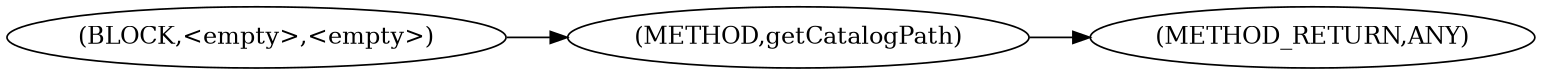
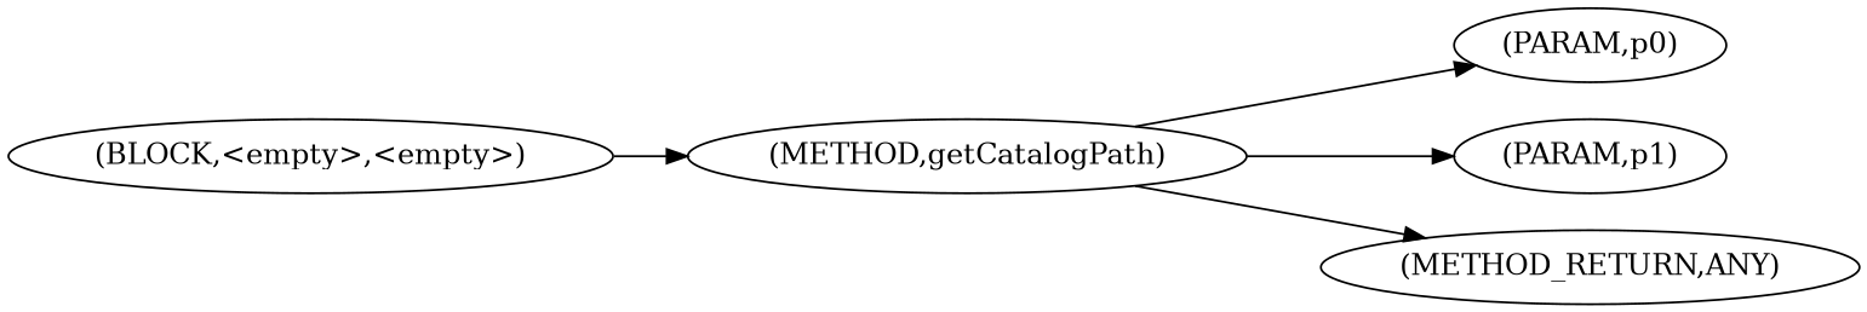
  digraph {
    rankdir=LR
    n1 [label=<(METHOD,getCatalogPath)>]
+   n2 [label=<(PARAM,p0)>]
+   n3 [label=<(PARAM,p1)>]
    n4 [label=<(METHOD_RETURN,ANY)>]
    n5 [label=<(BLOCK,&lt;empty&gt;,&lt;empty&gt;)>]
+   n1 -> n2
+   n1 -> n3
    n1 -> n4
    n5 -> n1
  }
